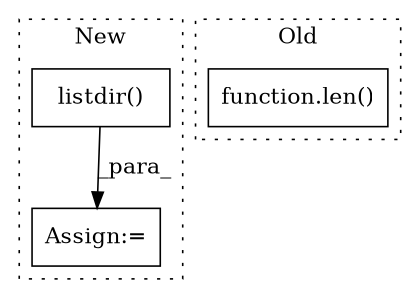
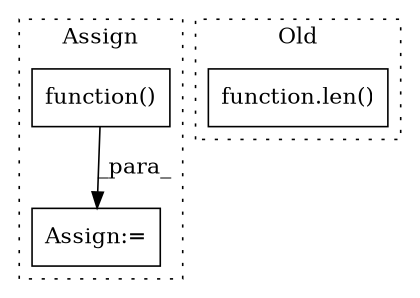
  digraph {
    node [a=75 shape=box]
-   n1 [l="11,1" label="listdir()" s="2703,2744"]
+   n1 [l="11,1" label="function()" s="2703,2744"]
    n2 [a=68 l=3 label="Assign:=" s=2700]
    n3 [l="4,1" label="function.len()" s="623,632"]
    subgraph cluster_1 {
-     label=New
+     label=Assign
      style=dotted
      n1
      n2
    }
    subgraph cluster_2 {
      label=Old
      style=dotted
      n3
    }
    n1 -> n2 [label=_para_]
  }
